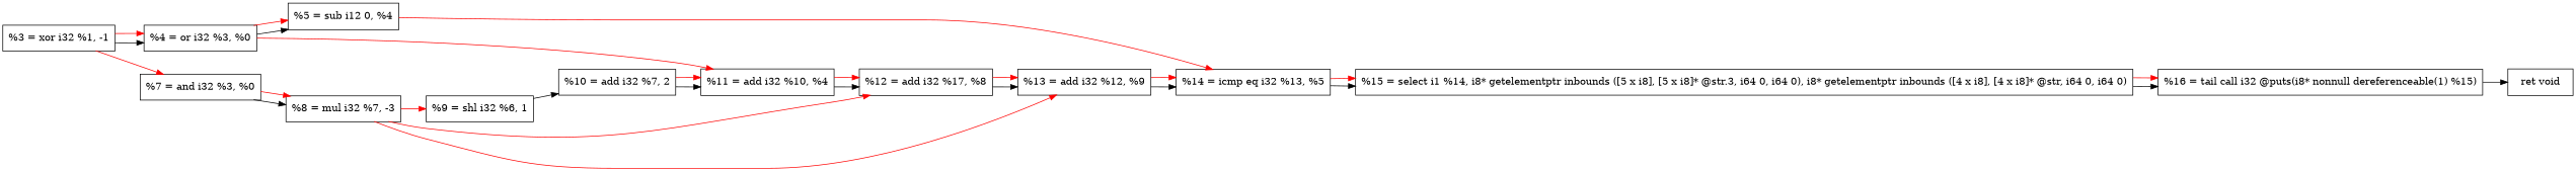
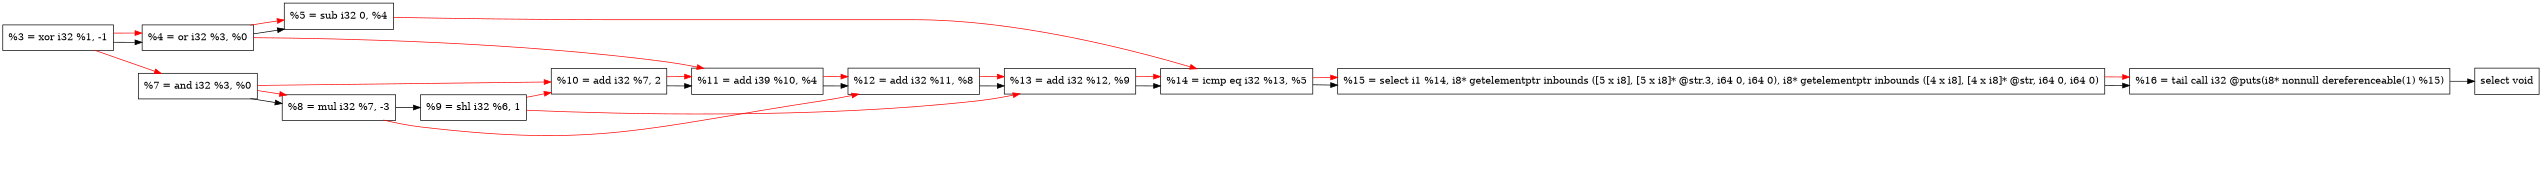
  digraph {
    rankdir=LR
    node [shape=record]
    edge [color=red]
    n1 [label="  %3 = xor i32 %1, -1"]
    n2 [label="  %4 = or i32 %3, %0"]
    n3 [label="  %7 = and i32 %3, %0"]
-   n4 [label="%5 = sub i12 0, %4"]
-   n5 [label="  %11 = add i32 %10, %4"]
+   n4 [label="  %5 = sub i32 0, %4"]
+   n5 [label="%11 = add i39 %10, %4"]
    n6 [label="  %8 = mul i32 %7, -3"]
    n7 [label="  %10 = add i32 %7, 2"]
    n8 [label="  %14 = icmp eq i32 %13, %5"]
-   n9 [label="%12 = add i32 %17, %8"]
+   n9 [label="  %12 = add i32 %11, %8"]
    n10 [label="  %15 = select i1 %14, i8* getelementptr inbounds ([5 x i8], [5 x i8]* @str.3, i64 0, i64 0), i8* getelementptr inbounds ([4 x i8], [4 x i8]* @str, i64 0, i64 0)"]
    n11 [label="  %9 = shl i32 %6, 1"]
    n12 [label="  %13 = add i32 %12, %9"]
    n13 [label="  %16 = tail call i32 @puts(i8* nonnull dereferenceable(1) %15)"]
-   n14 [label="  ret void"]
+   n14 [label="select void"]
    n1 -> n2 [color=""]
    n1 -> n2
    n1 -> n3
    n2 -> n4 [color=""]
    n2 -> n4
    n2 -> n5
    n3 -> n6 [color=""]
    n3 -> n6
+   n3 -> n7
    n4 -> n8
    n5 -> n9 [color=""]
    n5 -> n9
    n6 -> n9
-   n6 -> n11
+   n6 -> n11 [color=""]
    n7 -> n5 [color=""]
    n7 -> n5
    n8 -> n10 [color=""]
    n8 -> n10
    n9 -> n12 [color=""]
    n9 -> n12
    n10 -> n13 [color=""]
    n10 -> n13
-   n11 -> n7 [color=""]
-   n6 -> n12
+   n11 -> n7
+   n11 -> n12
    n12 -> n8 [color=""]
    n12 -> n8
    n13 -> n14 [color=""]
  }
